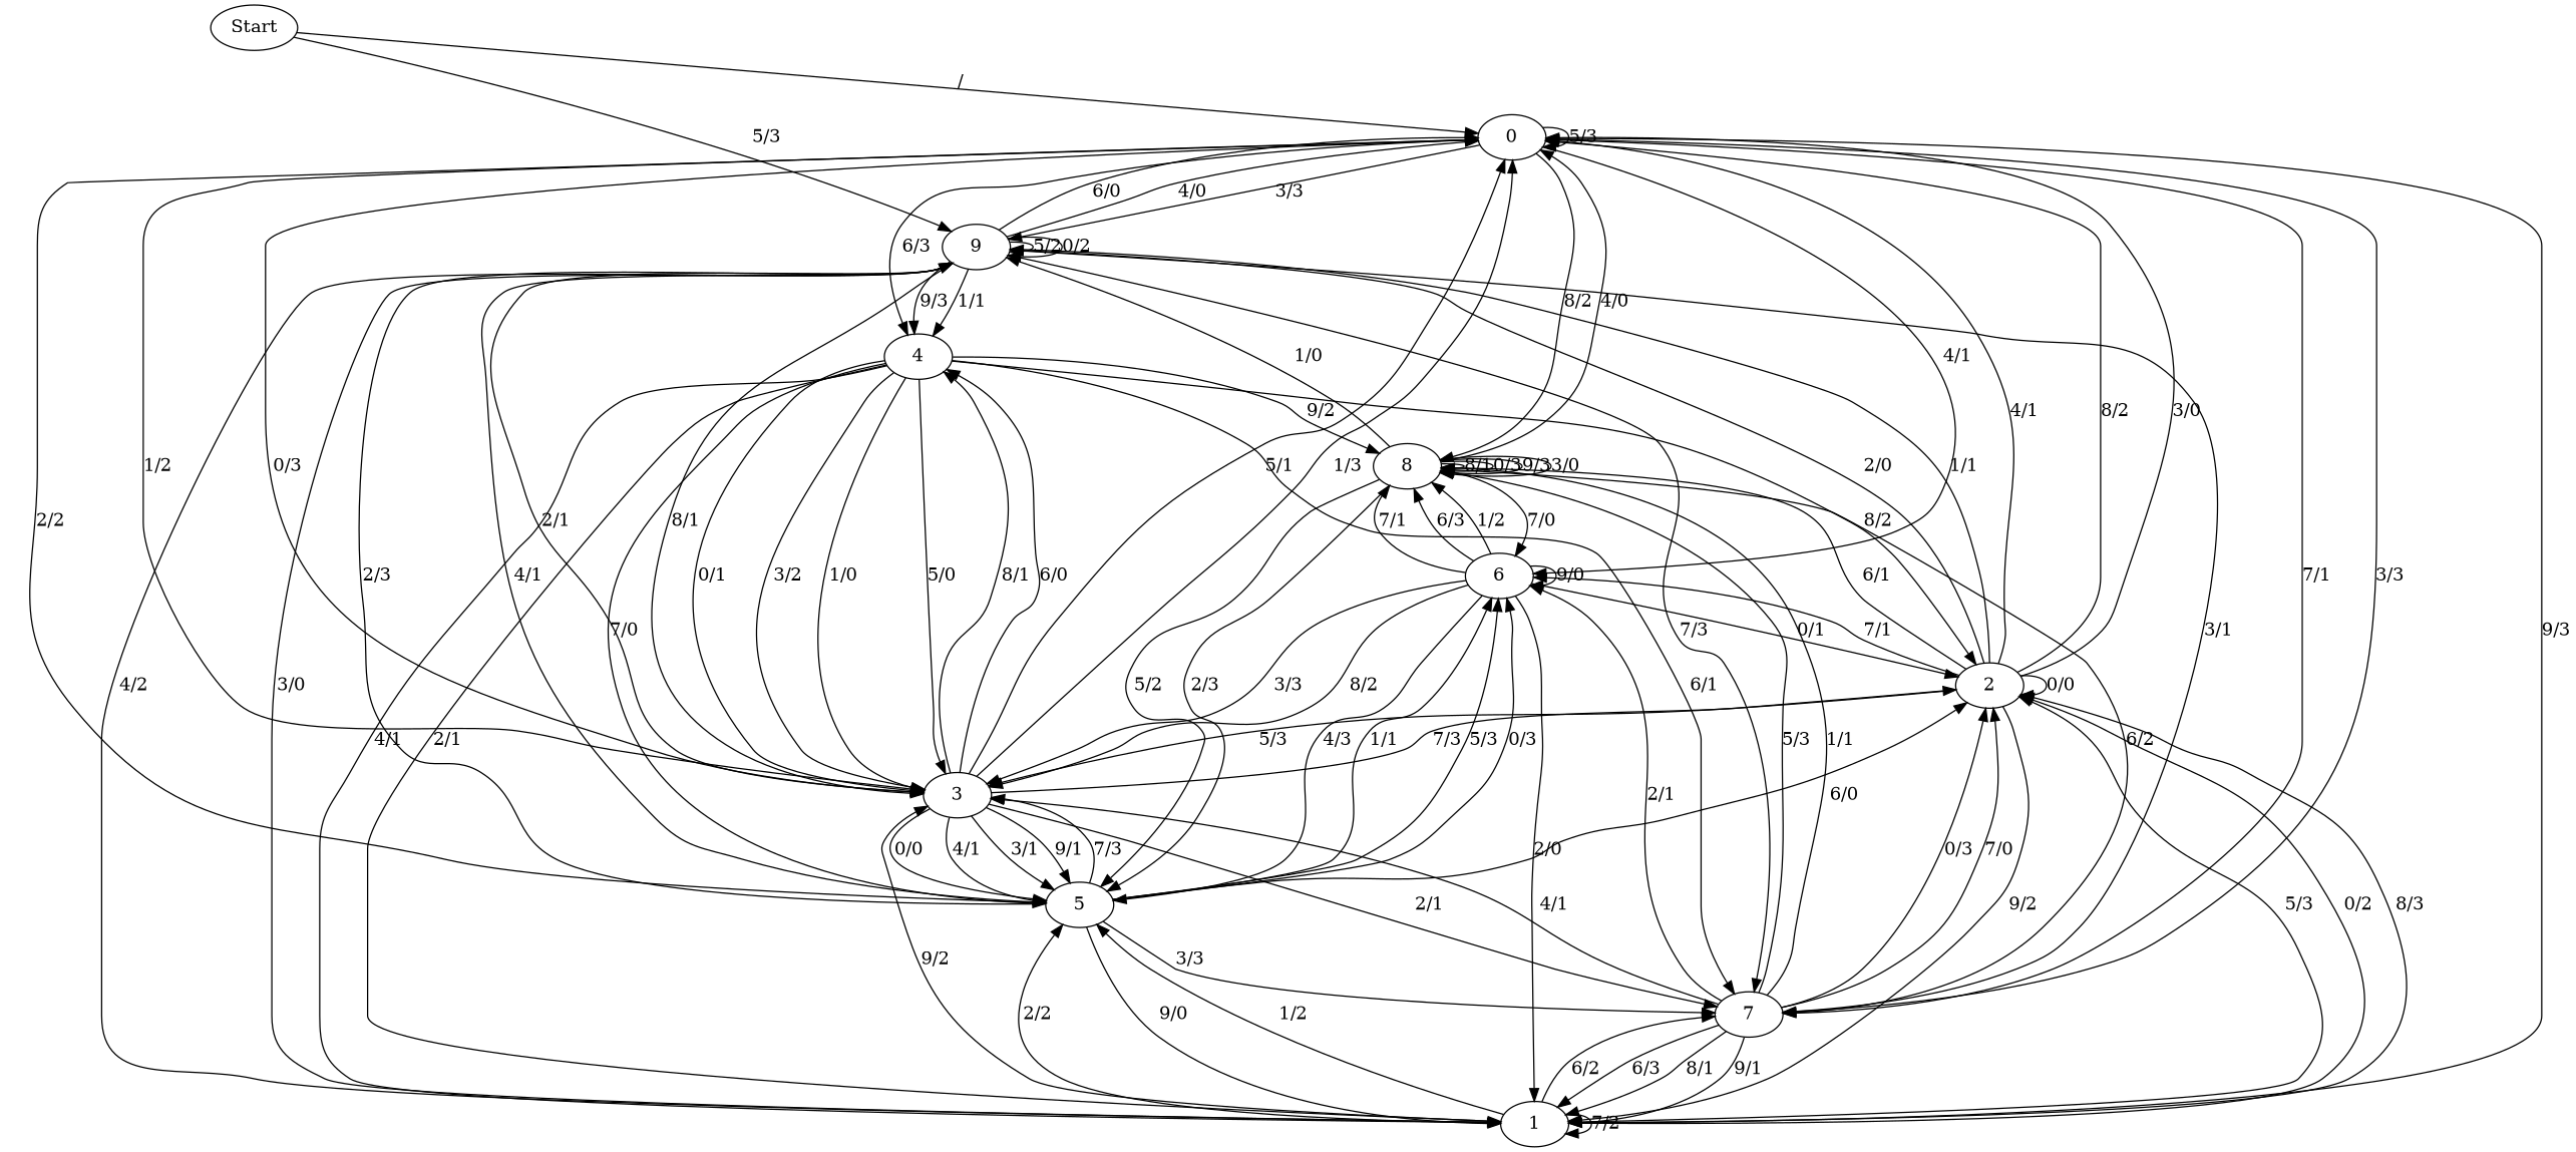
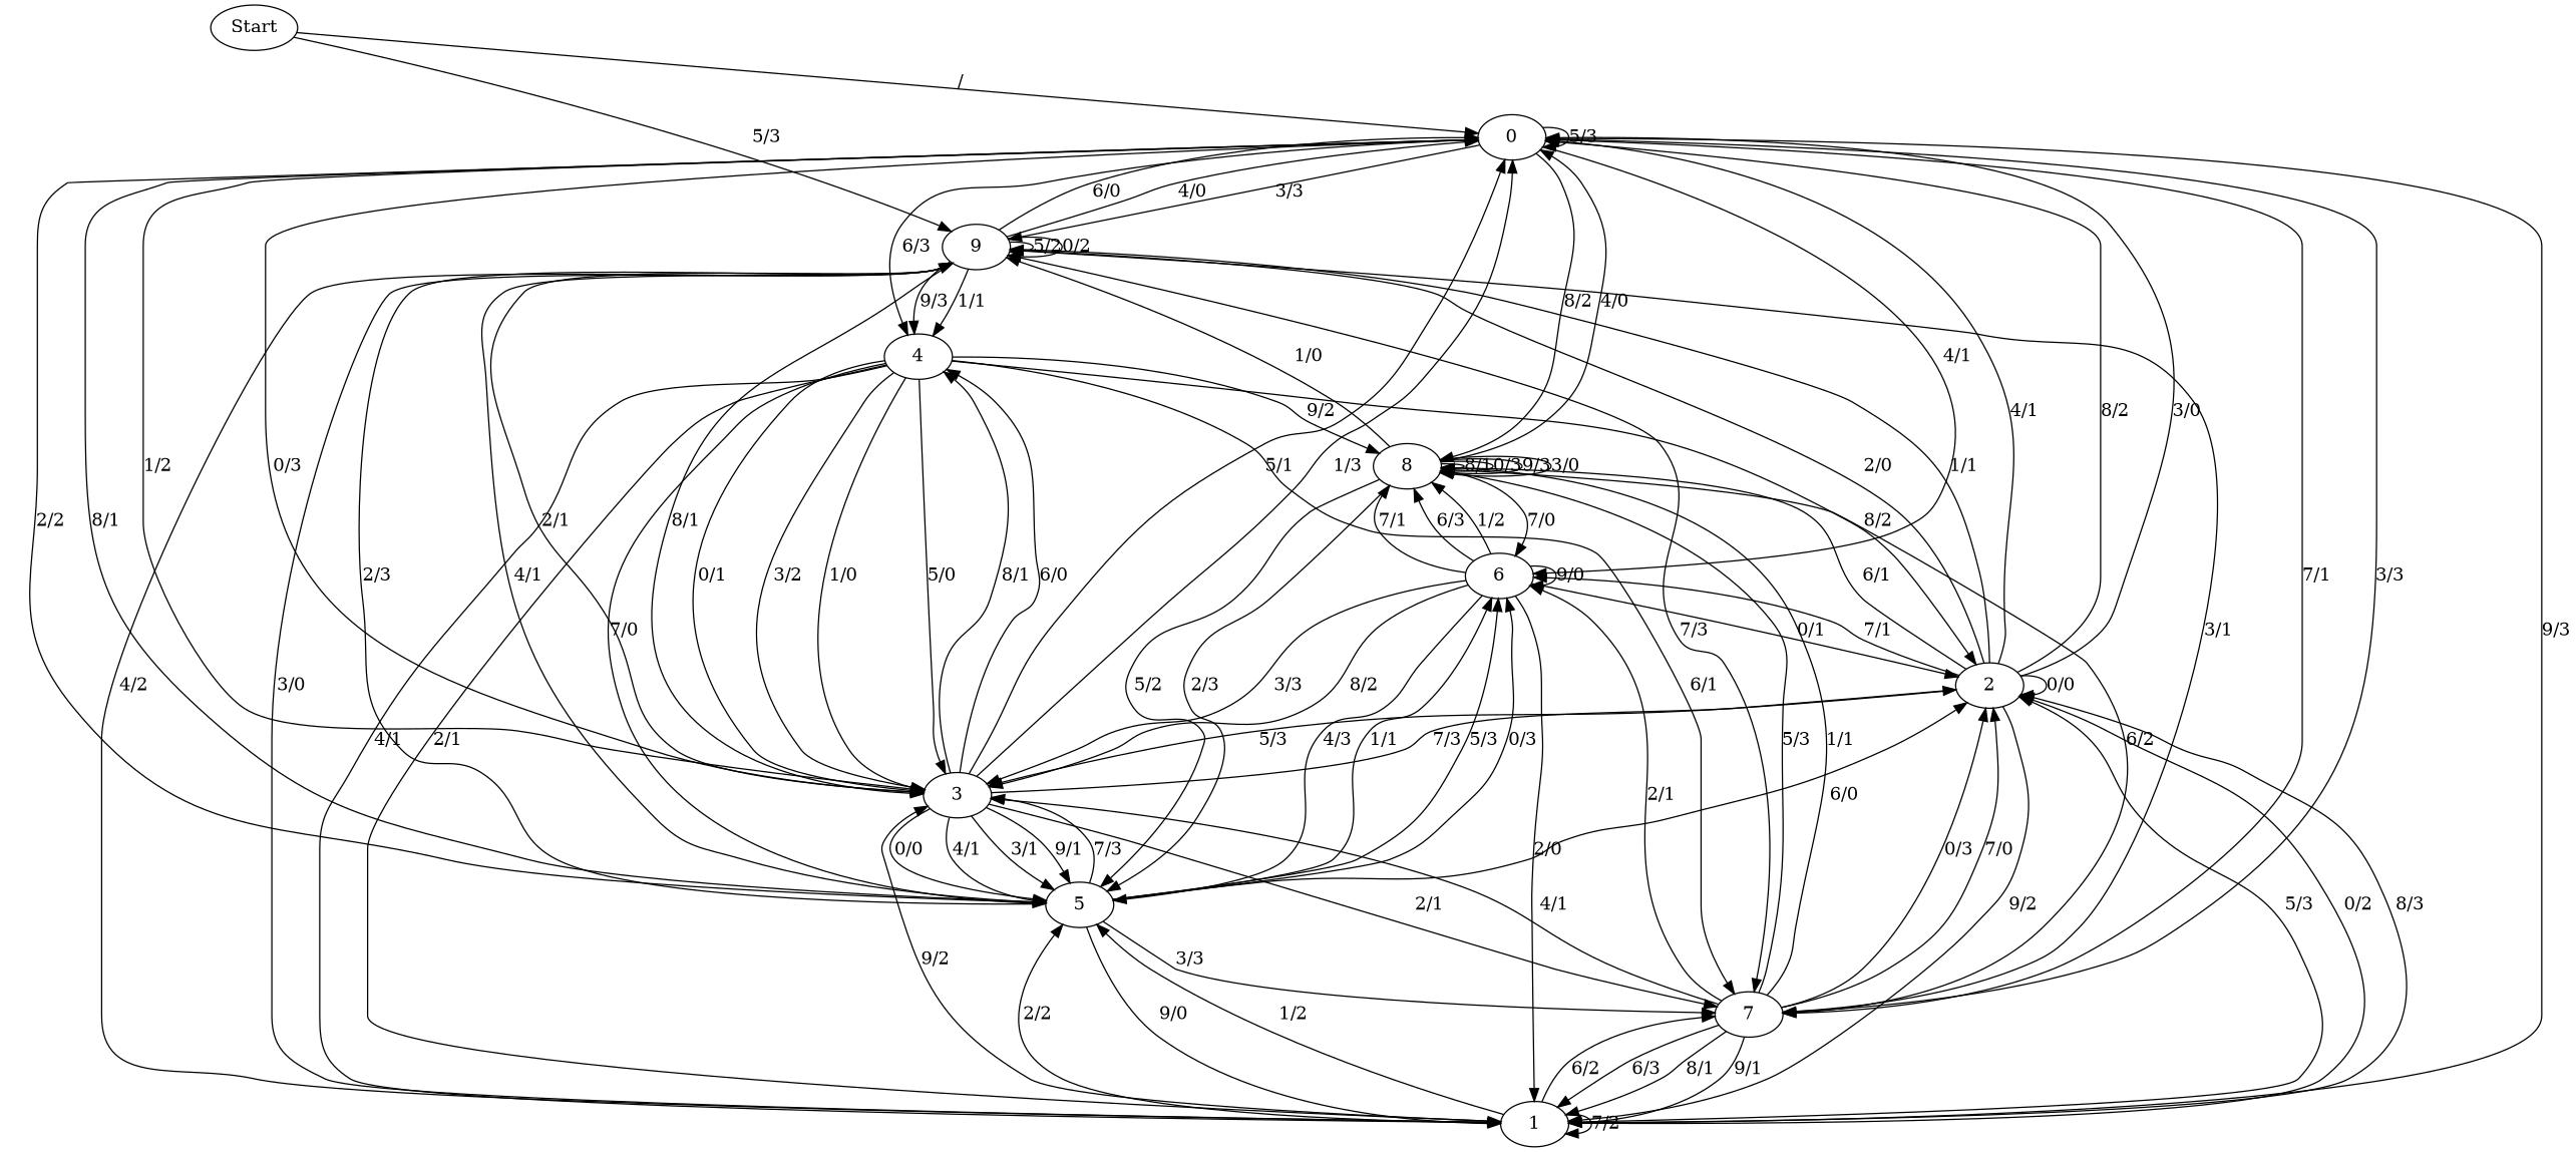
  digraph {
    Start
    0
    9
    8
    1
    3
    7
    5
    4
    6
    2
    Start -> 0 [label="/"]
    Start -> 9 [label="5/3"]
    0 -> 0 [label="5/3"]
    0 -> 9 [label="3/3"]
    0 -> 8 [label="8/2"]
    0 -> 1 [label="9/3"]
    0 -> 3 [label="1/2"]
    0 -> 3 [label="0/3"]
    0 -> 7 [label="7/1"]
    0 -> 5 [label="2/2"]
    0 -> 4 [label="6/3"]
    0 -> 6 [label="4/1"]
    9 -> 0 [label="6/0"]
    9 -> 0 [label="4/0"]
    9 -> 9 [label="5/2"]
    9 -> 9 [label="0/2"]
    9 -> 3 [label="2/1"]
    9 -> 3 [label="8/1"]
    9 -> 7 [label="7/3"]
    9 -> 7 [label="3/1"]
    9 -> 4 [label="9/3"]
    9 -> 4 [label="1/1"]
    8 -> 0 [label="4/0"]
    8 -> 9 [label="1/0"]
    8 -> 8 [label="8/1"]
    8 -> 8 [label="0/3"]
    8 -> 8 [label="9/3"]
    8 -> 8 [label="3/0"]
    8 -> 7 [label="6/2"]
    8 -> 5 [label="5/2"]
    8 -> 5 [label="2/3"]
    8 -> 6 [label="7/0"]
    1 -> 9 [label="4/2"]
    1 -> 9 [label="3/0"]
    1 -> 1 [label="7/2"]
    1 -> 3 [label="9/2"]
    1 -> 7 [label="6/2"]
    1 -> 5 [label="1/2"]
    1 -> 5 [label="2/2"]
    1 -> 2 [label="5/3"]
    1 -> 2 [label="0/2"]
    1 -> 2 [label="8/3"]
    3 -> 0 [label="5/1"]
    3 -> 0 [label="1/3"]
    3 -> 7 [label="2/1"]
    3 -> 5 [label="0/0"]
    3 -> 5 [label="4/1"]
    3 -> 5 [label="3/1"]
    3 -> 5 [label="9/1"]
    3 -> 4 [label="8/1"]
    3 -> 4 [label="6/0"]
    3 -> 2 [label="7/3"]
    7 -> 0 [label="3/3"]
    7 -> 8 [label="5/3"]
    7 -> 8 [label="1/1"]
    7 -> 1 [label="9/1"]
    7 -> 1 [label="6/3"]
    7 -> 1 [label="8/1"]
    7 -> 3 [label="4/1"]
    7 -> 6 [label="2/1"]
    7 -> 2 [label="0/3"]
    7 -> 2 [label="7/0"]
+   5 -> 0 [label="8/1"]
    5 -> 9 [label="2/3"]
    5 -> 9 [label="4/1"]
    5 -> 1 [label="9/0"]
    5 -> 3 [label="7/3"]
    5 -> 7 [label="3/3"]
    5 -> 6 [label="1/1"]
    5 -> 6 [label="5/3"]
    5 -> 6 [label="0/3"]
    5 -> 2 [label="6/0"]
    4 -> 8 [label="9/2"]
    4 -> 1 [label="4/1"]
    4 -> 1 [label="2/1"]
    4 -> 3 [label="0/1"]
    4 -> 3 [label="3/2"]
    4 -> 3 [label="1/0"]
    4 -> 3 [label="5/0"]
    4 -> 7 [label="6/1"]
    4 -> 5 [label="7/0"]
    4 -> 2 [label="8/2"]
    6 -> 8 [label="7/1"]
    6 -> 8 [label="6/3"]
    6 -> 8 [label="1/2"]
    6 -> 1 [label="2/0"]
    6 -> 3 [label="3/3"]
    6 -> 3 [label="8/2"]
    6 -> 5 [label="4/3"]
    6 -> 6 [label="9/0"]
    6 -> 2 [label="0/1"]
    2 -> 0 [label="4/1"]
    2 -> 0 [label="8/2"]
    2 -> 0 [label="3/0"]
    2 -> 9 [label="1/1"]
    2 -> 9 [label="2/0"]
    2 -> 8 [label="6/1"]
    2 -> 1 [label="9/2"]
    2 -> 3 [label="5/3"]
    2 -> 6 [label="7/1"]
    2 -> 2 [label="0/0"]
  }
